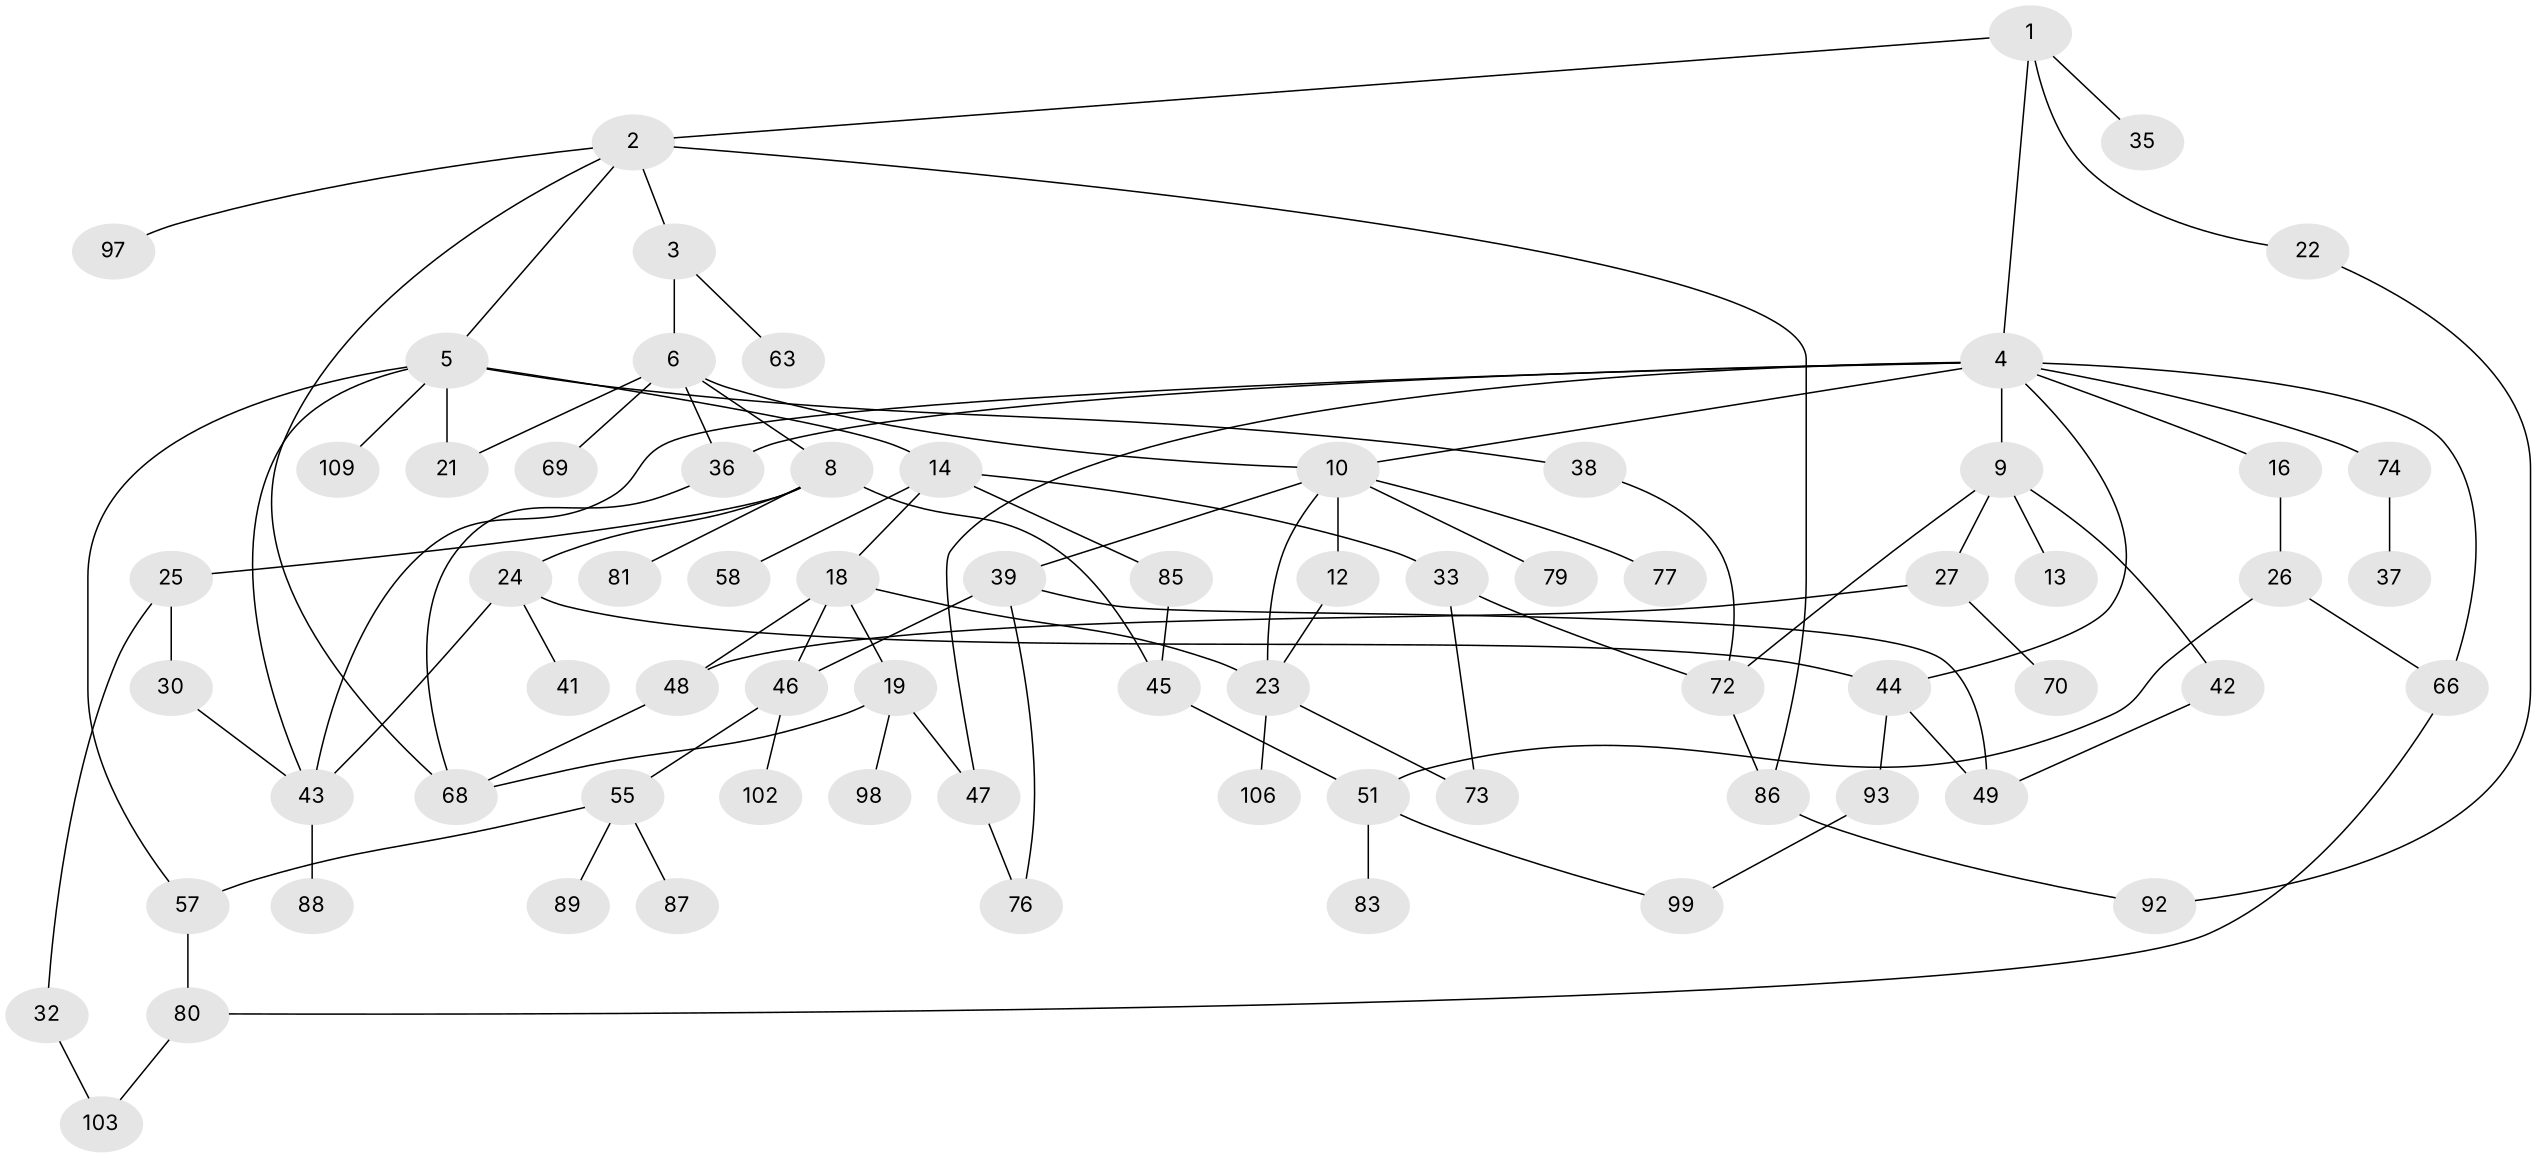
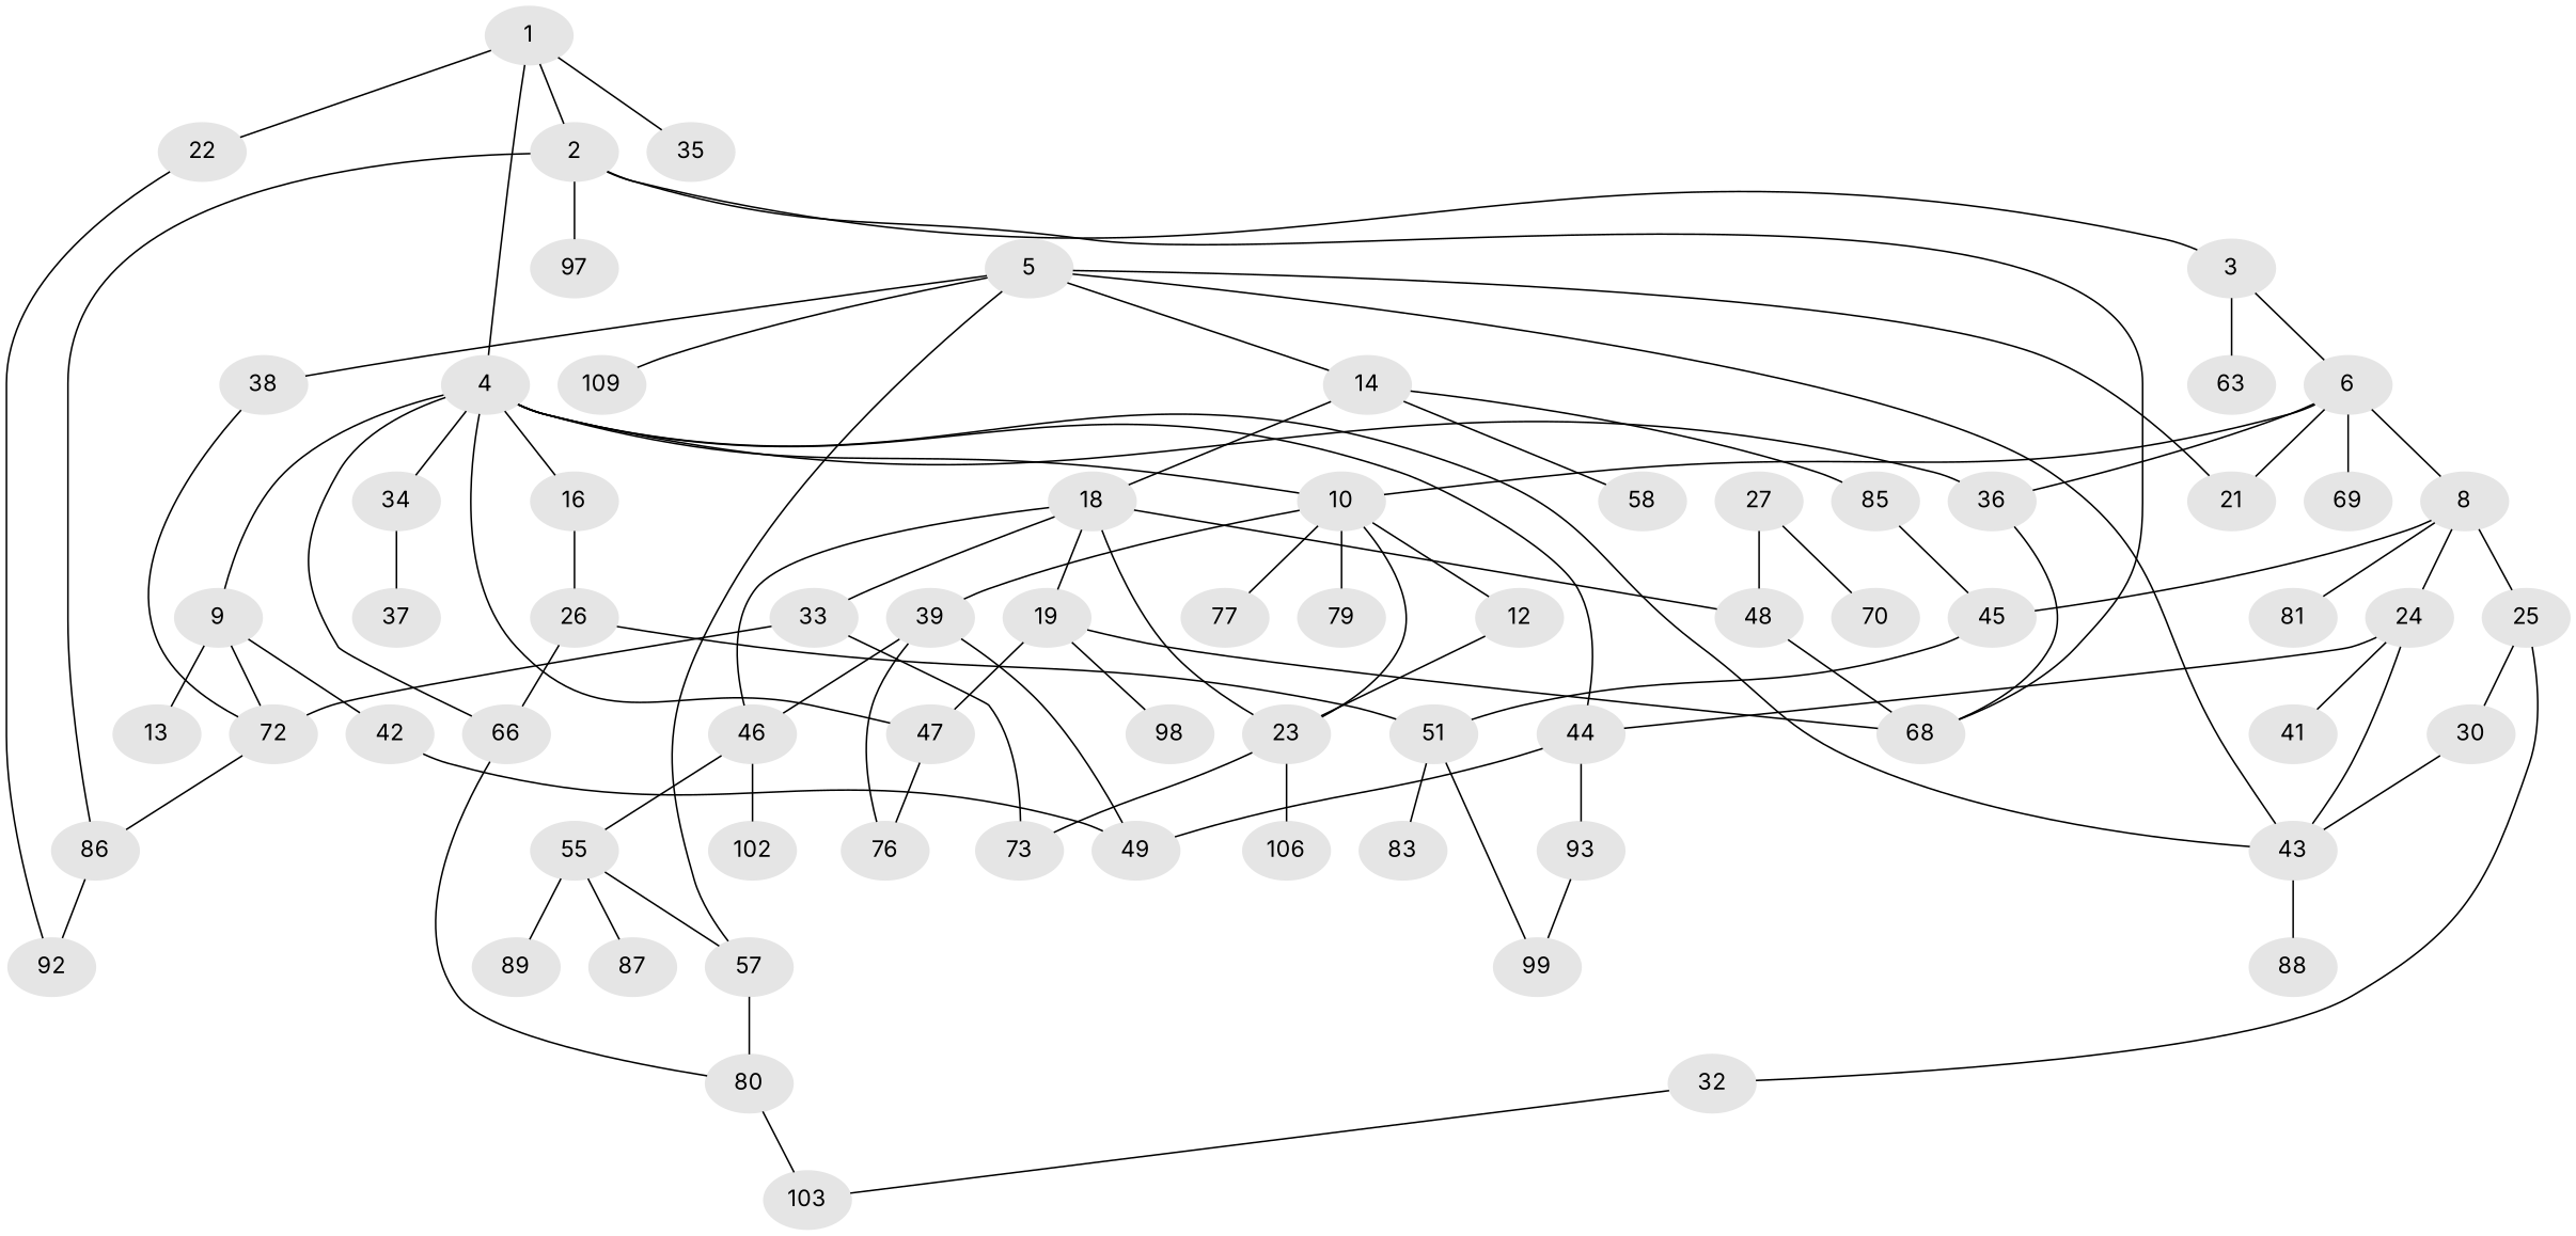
  graph {
    fontname=Inter
    node [color=gray90 fontname=Inter style=filled]
    edge [fontname=Inter]
    1 [super="+28"]
    2 [super="+56"]
    4 [super="+15"]
    22 [super="+53"]
    35
    3
    5 [super="+7"]
    68 [super="+111"]
    86 [super="+100"]
    97
    9 [super="+75"]
    10 [super="+11"]
    16 [super="+20"]
-   34 [label=74]
+   34
    36 [super="+67"]
    43 [super="+65"]
    44 [super="+60"]
    47 [super="+104"]
    66
    92 [super="+108"]
    6 [super="+31"]
    63 [super="+90"]
    14
    21 [super="+59"]
    38 [super="+101"]
    57 [super="+91"]
    109
    8 [super="+62"]
    69
    13
    27 [super="+50"]
    42
    72
    12
    23 [super="+40"]
    39 [super="+110"]
    77
    79
    26 [super="+82"]
    37 [super="+54"]
    88 [super="+107"]
    49 [super="+96"]
    93 [super="+105"]
    76
    80 [super="+94"]
    18 [super="+74"]
    33 [super="+61"]
    58
    85
    24
    25
    45
    81
    41
    30 [super="+52"]
    32 [super="+71"]
    51 [super="+95"]
    48
    70 [super="+78"]
    73
    106
    46 [super="+64"]
    19 [super="+29"]
    98
    55 [super="+84"]
    102
    103
    83
    99
    87
    89
    1 -- 2
    1 -- 4
    1 -- 22
    1 -- 35
    2 -- 3
-   2 -- 5
    2 -- 68
    2 -- 86
    2 -- 97
    4 -- 9
    4 -- 10
    4 -- 16
    4 -- 34
    4 -- 36
    4 -- 43
    4 -- 44
    4 -- 47
    4 -- 66
    22 -- 92
    3 -- 6
    3 -- 63
    5 -- 43
    5 -- 14
    5 -- 21
    5 -- 38
    5 -- 57
    5 -- 109
    86 -- 92
    9 -- 13
-   9 -- 27
    9 -- 42
    9 -- 72
    10 -- 12
    10 -- 23
    10 -- 39
    10 -- 77
    10 -- 79
    16 -- 26
    34 -- 37
    36 -- 68
    43 -- 88
    44 -- 49
    44 -- 93
    47 -- 76
    66 -- 80
    6 -- 10
    6 -- 36
    6 -- 21
    6 -- 8
    6 -- 69
    14 -- 18
-   14 -- 33
+   18 -- 33
    14 -- 58
    14 -- 85
    38 -- 72
    57 -- 80
    8 -- 24
    8 -- 25
    8 -- 45
    8 -- 81
    27 -- 48
    27 -- 70
    42 -- 49
    72 -- 86
    12 -- 23
    23 -- 73
    23 -- 106
    39 -- 49
    39 -- 76
    39 -- 46
    26 -- 66
    26 -- 51
    93 -- 99
    80 -- 103
    18 -- 23
    18 -- 48
    18 -- 46
    18 -- 19
    33 -- 72
    33 -- 73
    85 -- 45
    24 -- 43
    24 -- 44
    24 -- 41
    25 -- 30
    25 -- 32
    45 -- 51
    30 -- 43
    32 -- 103
    51 -- 83
    51 -- 99
    48 -- 68
    46 -- 55
    46 -- 102
    19 -- 68
    19 -- 47
    19 -- 98
    55 -- 57
    55 -- 87
    55 -- 89
  }
